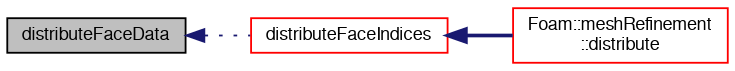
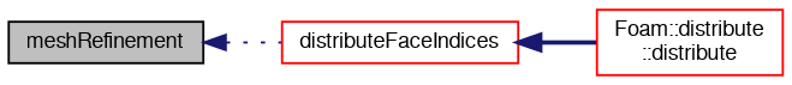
  digraph {
    rankdir=LR
    node [color=red fontname=FreeSans fontsize=10 shape=record]
    edge [color=midnightblue dir=back fontname=FreeSans fontsize=10 labelfontname=FreeSans labelfontsize=10]
-   n1 [color=black fillcolor=grey75 fontcolor=black height=0.2 label=distributeFaceData style=filled width=0.4]
+   n1 [color=black fillcolor=grey75 fontcolor=black height=0.2 label=meshRefinement style=filled width=0.4]
    n2 [height=0.2 label=distributeFaceIndices width=0.4]
-   n3 [height=0.2 label="Foam::meshRefinement\l::distribute" width=0.4]
+   n3 [height=0.2 label="Foam::distribute\l::distribute" width=0.4]
    n1 -> n2 [style=dotted]
    n2 -> n3 [style=bold]
  }
